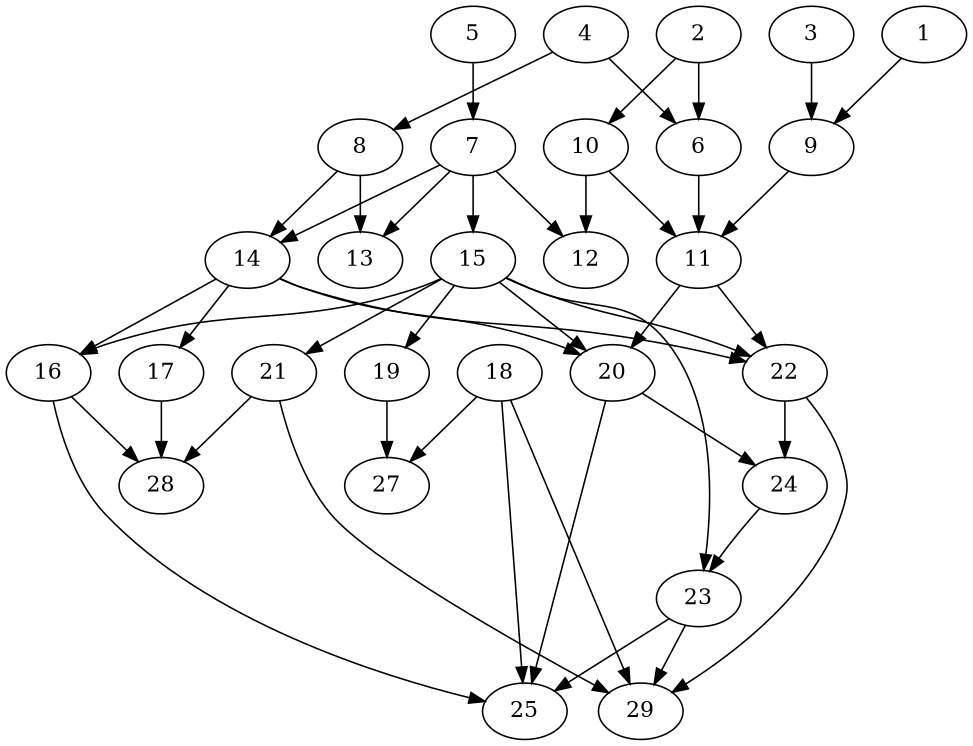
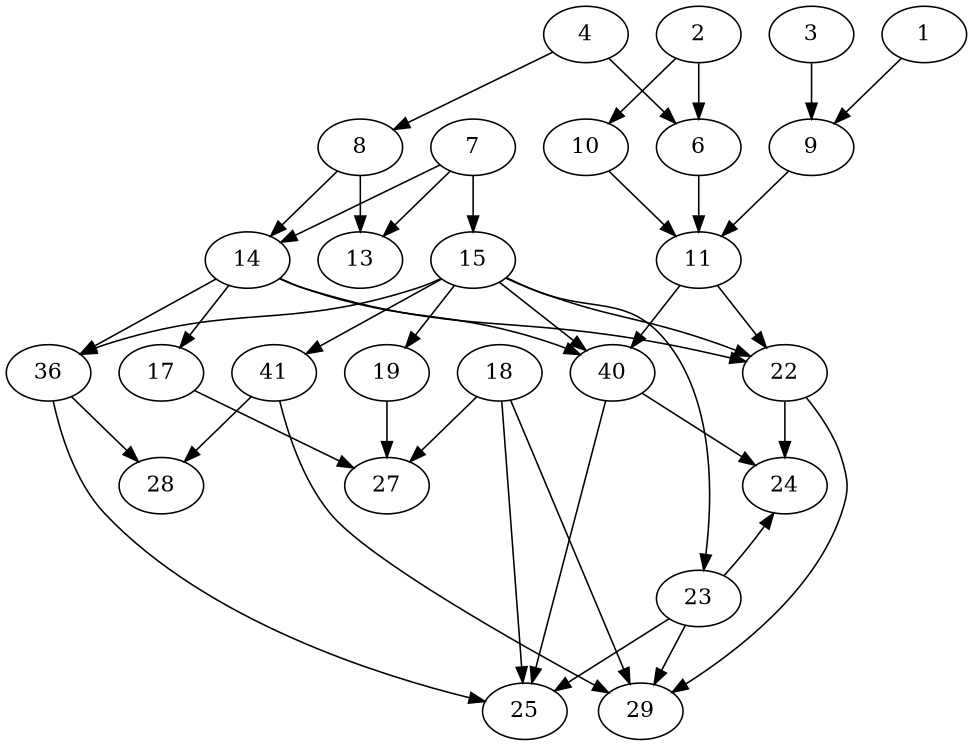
  digraph {
    node [alpha=0.17]
    1 [alpha=0.15 expect_size=305975670039412224]
    9 [alpha=0.10 expect_size=13686340619925996]
    11 [alpha=0.11 expect_size=1645302587609587]
-   20 [alpha=0.09 expect_size=83555397013359034368]
+   20 [alpha=0.09 expect_size=83555397013359034368 label=40]
    22 [alpha=0.04 expect_size=23675588694501228544]
    2 [alpha=0.05 expect_size=2660252568304157]
    6 [alpha=0.02 expect_size=19363773330036359168]
    10 [alpha=0.19 expect_size=5417939796620214272]
-   12 [alpha=0.11 expect_size=111274270742108176384]
    3 [expect_size=3852199433698115]
    4 [alpha=0.12 expect_size=10857064466972974]
    8 [alpha=0.04 expect_size=70439836015457600]
    13 [alpha=0.04 expect_size=181789254458802176000]
    14 [alpha=0.14 expect_size=75488345194496000000]
-   16 [expect_size=12825242777101652]
+   16 [expect_size=12825242777101652 label=36]
    17 [alpha=0.18 expect_size=232584428151790688]
-   5 [alpha=0.10 expect_size=491357408521794816]
    7 [alpha=0.06 expect_size=1257372910222311424]
    15 [alpha=0.07 expect_size=412732786616918720]
    19 [alpha=0.05 expect_size=4320001131073743]
-   21 [alpha=0.11 expect_size=643982558062795008]
+   21 [alpha=0.11 expect_size=643982558062795008 label=41]
    23 [alpha=0.12 expect_size=118710676542063640576]
    25 [alpha=0.02 expect_size=223555340225426400]
    24 [expect_size=2451370933902901248]
    29 [alpha=0.13 expect_size=11285930688912350]
    28 [expect_size=7349491532740574]
    27 [expect_size=6413550998123446272]
    18 [alpha=0.18 expect_size=790991531865139]
    1 -> 9
    9 -> 11
    11 -> 20
    11 -> 22
    20 -> 25
    20 -> 24
    22 -> 24
    22 -> 29
    2 -> 6
    2 -> 10
    6 -> 11
    10 -> 11
-   10 -> 12
    3 -> 9
    4 -> 6
    4 -> 8
    8 -> 13
    8 -> 14
    14 -> 20
    14 -> 22
    14 -> 16
    14 -> 17
    16 -> 25
    16 -> 28
-   17 -> 28
-   5 -> 7
-   7 -> 12
+   17 -> 27
    7 -> 13
    7 -> 14
    7 -> 15
    15 -> 20
    15 -> 22
    15 -> 16
    15 -> 19
    15 -> 21
    15 -> 23
    19 -> 27
    21 -> 29
    21 -> 28
    23 -> 25
-   24 -> 23
+   23 -> 24
    23 -> 29
    18 -> 25
    18 -> 29
    18 -> 27
  }
